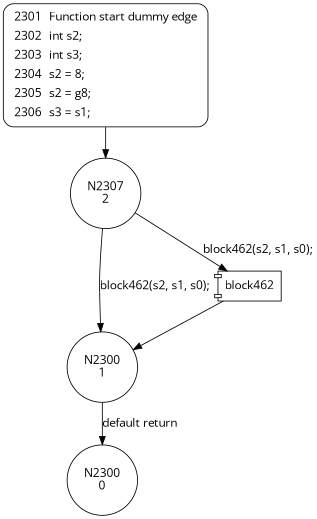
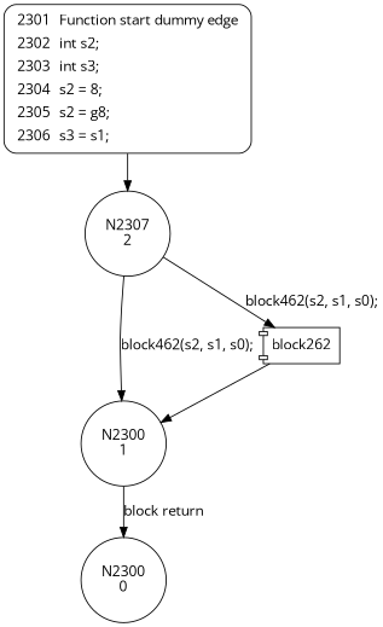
  digraph {
    fontname="Open Sans"
    node [fontname="Open Sans" shape=circle]
    edge [fontname="Open Sans"]
    n1 [label="N2307\n2"]
    n2 [label="N2300\n1"]
-   n3 [label=block462 shape=component]
+   n3 [label=block262 shape=component]
    n4 [label="N2300\n0"]
    n5 [fillcolor=white label=<<table border="0" cellborder="0" cellpadding="3" bgcolor="white"><tr><td align="right">2301</td><td align="left">Function start dummy edge</td></tr><tr><td align="right">2302</td><td align="left">int s2;</td></tr><tr><td align="right">2303</td><td align="left">int s3;</td></tr><tr><td align="right">2304</td><td align="left">s2 = 8;</td></tr><tr><td align="right">2305</td><td align="left">s2 = g8;</td></tr><tr><td align="right">2306</td><td align="left">s3 = s1;</td></tr></table>> penwidth=1 shape=Mrecord style="filled,bold"]
    n1 -> n2 [label="block462(s2, s1, s0);"]
    n1 -> n3 [label="block462(s2, s1, s0);"]
-   n2 -> n4 [label="default return"]
+   n2 -> n4 [label="block return"]
    n3 -> n2
    n5 -> n1
  }
